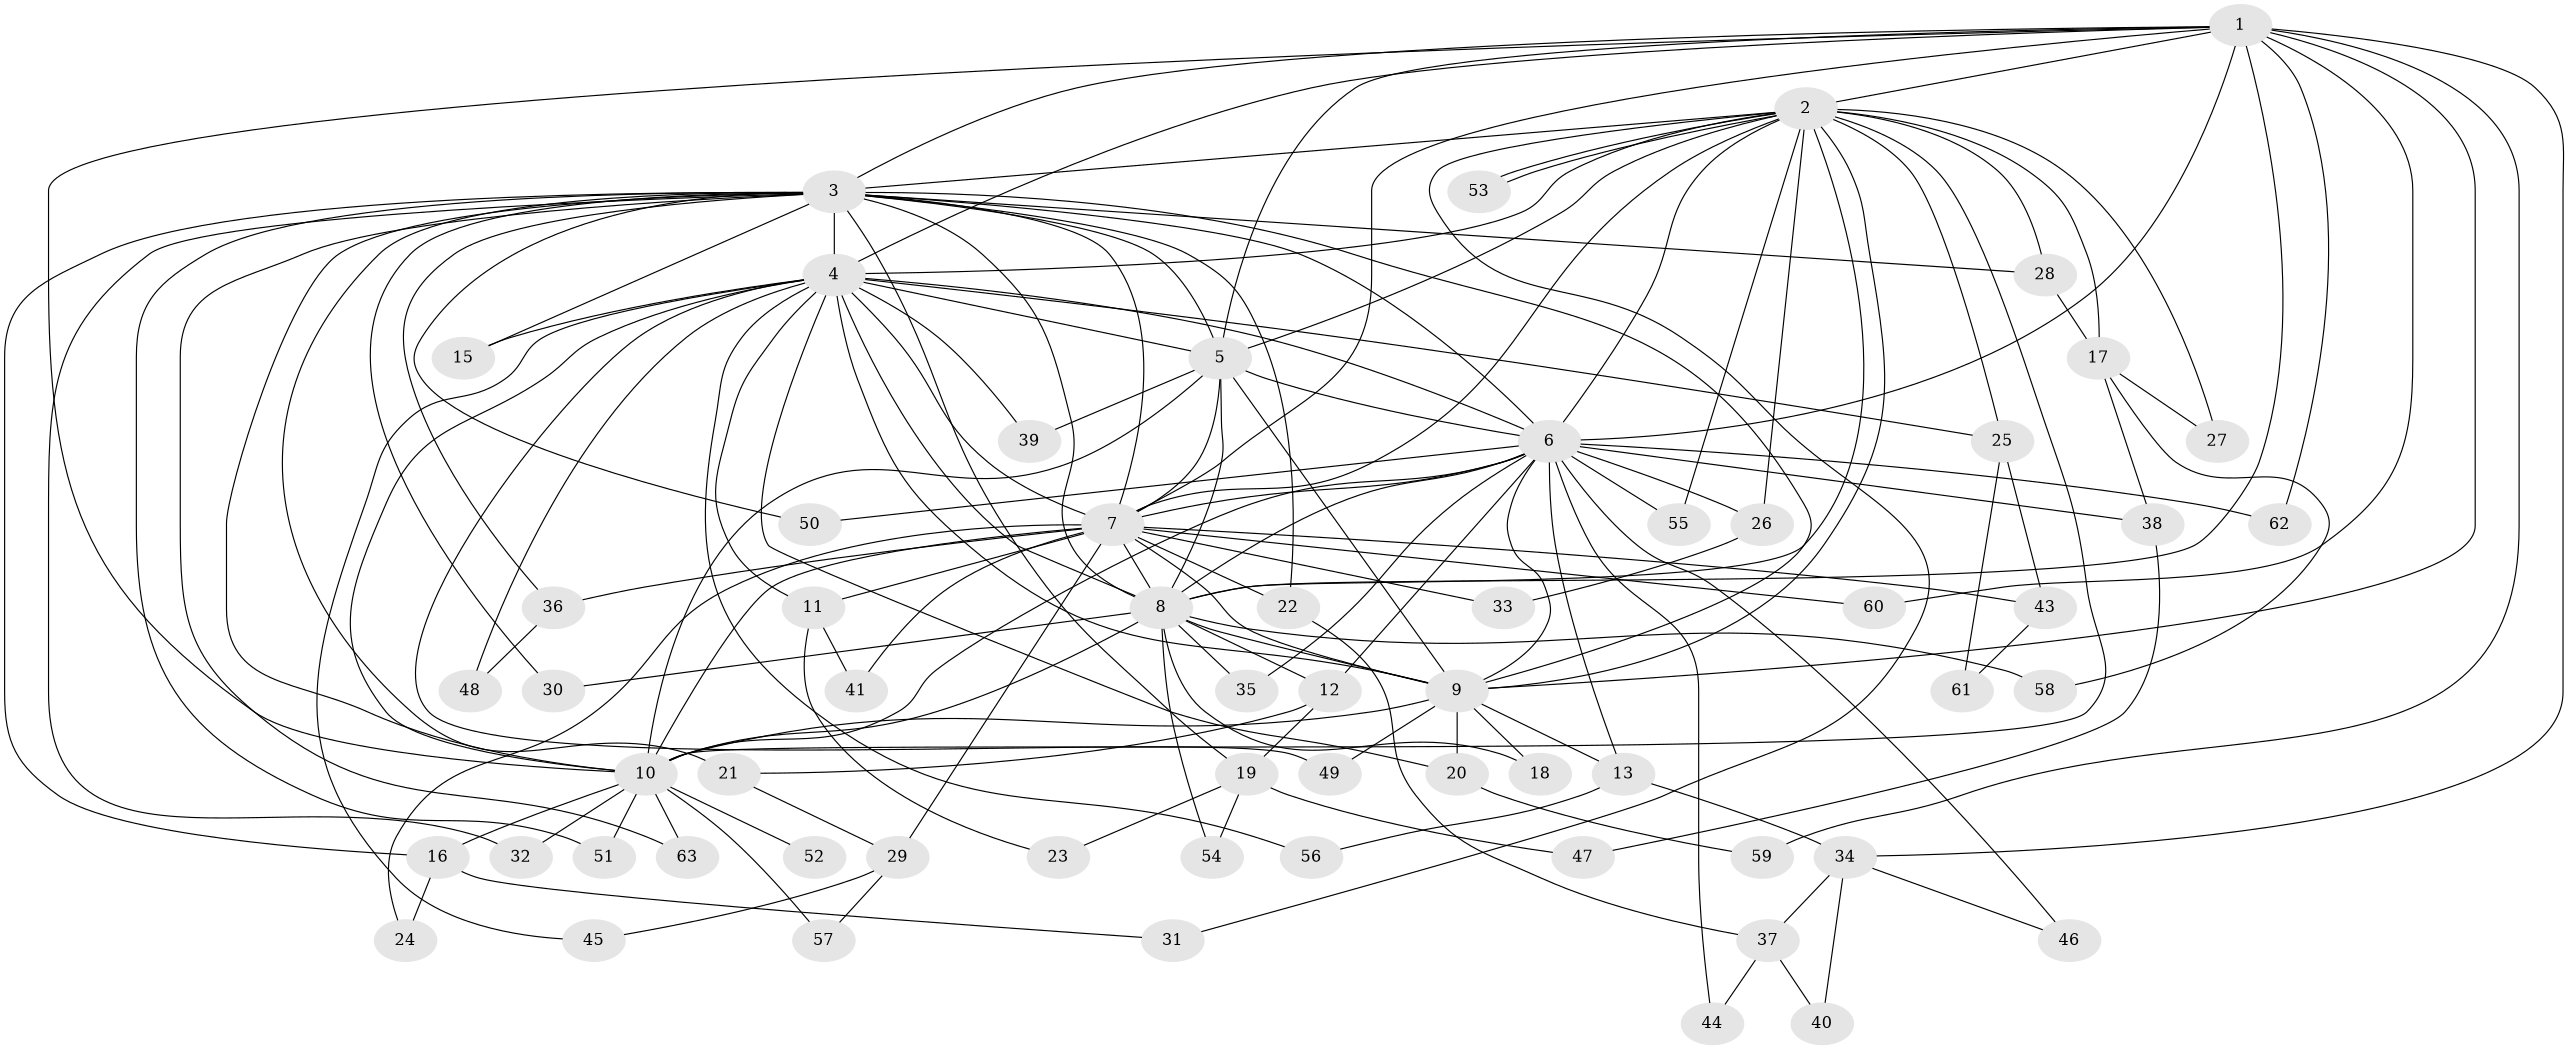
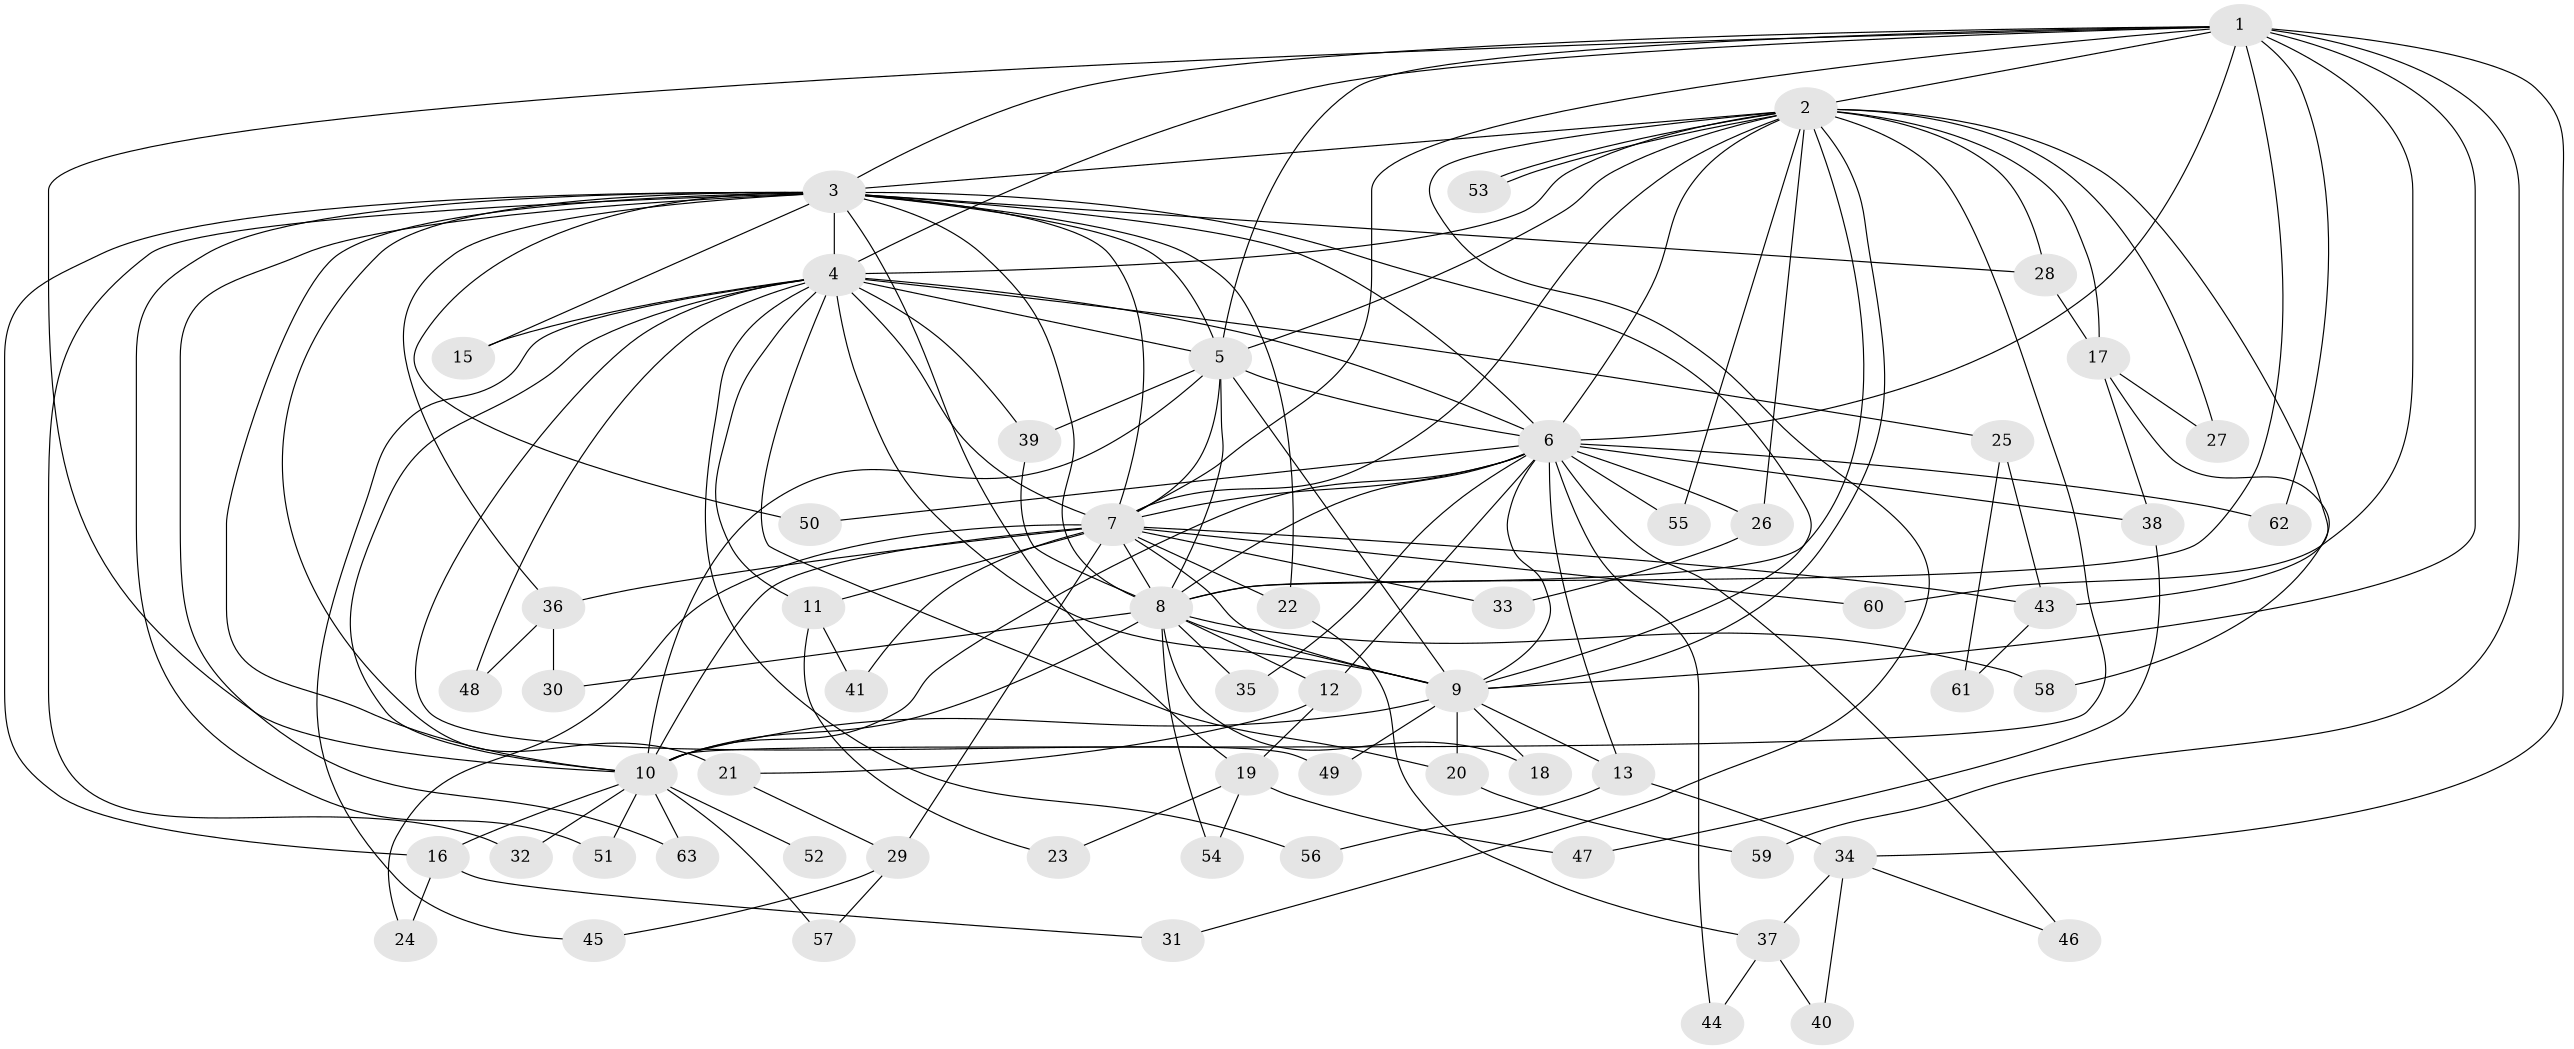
  graph {
    node [color=gray90 style=filled]
    1
    2
    3
    4
    5
    6
    7
    8
    9
    10
    34
    59
    60
    62
    17
    25
    26
    27
    28
    31
    53
    55
    15
    16
    19
    21
    22
    30
    32
    36
    50
    51
    63
    11
    20
    39
    45
    48
    49
    56
    12
    13
    35
    38
    44
    46
    24
    29
    33
    41
    43
    18
    54
    58
    52
    57
    37
    40
    61
    23
    47
    1 -- 2
    1 -- 3
    1 -- 4
    1 -- 5
    1 -- 6
    1 -- 7
    1 -- 8
    1 -- 9
    1 -- 10
    1 -- 34
    1 -- 59
    1 -- 60
    1 -- 62
    2 -- 3
    2 -- 4
    2 -- 5
    2 -- 6
    2 -- 7
    2 -- 8
    2 -- 9
    2 -- 10
    2 -- 17
-   2 -- 25
+   2 -- 43
    2 -- 26
    2 -- 27
    2 -- 28
    2 -- 31
    2 -- 53
    2 -- 53
    2 -- 55
    3 -- 4
    3 -- 5
    3 -- 6
    3 -- 7
    3 -- 8
    3 -- 9
    3 -- 10
    3 -- 28
    3 -- 15
    3 -- 16
    3 -- 19
    3 -- 21
    3 -- 22
-   3 -- 30
+   36 -- 30
    3 -- 32
    3 -- 36
    3 -- 50
    3 -- 51
    3 -- 63
    4 -- 5
    4 -- 6
    4 -- 7
-   4 -- 8
+   39 -- 8
    4 -- 9
    4 -- 10
    4 -- 25
    4 -- 15
    4 -- 11
    4 -- 20
    4 -- 39
    4 -- 45
    4 -- 48
    4 -- 49
    4 -- 56
    5 -- 6
    5 -- 7
    5 -- 8
    5 -- 9
    5 -- 10
    5 -- 39
    6 -- 7
    6 -- 8
    6 -- 9
    6 -- 10
    6 -- 62
    6 -- 26
    6 -- 55
    6 -- 50
    6 -- 12
    6 -- 13
    6 -- 35
    6 -- 38
    6 -- 44
    6 -- 46
    7 -- 8
    7 -- 9
    7 -- 10
    7 -- 60
    7 -- 22
    7 -- 36
    7 -- 11
    7 -- 24
    7 -- 29
    7 -- 33
    7 -- 41
    7 -- 43
    8 -- 9
    8 -- 10
    8 -- 30
    8 -- 12
    8 -- 35
    8 -- 18
    8 -- 54
    8 -- 58
    9 -- 10
    9 -- 20
    9 -- 49
    9 -- 13
    9 -- 18
    10 -- 16
    10 -- 32
    10 -- 51
    10 -- 63
    10 -- 52
    10 -- 57
    34 -- 46
    34 -- 37
    34 -- 40
    17 -- 27
    17 -- 38
    17 -- 58
    25 -- 43
    25 -- 61
    26 -- 33
    28 -- 17
    16 -- 31
    16 -- 24
    19 -- 54
    19 -- 23
    19 -- 47
    21 -- 29
    22 -- 37
    36 -- 48
    11 -- 41
    11 -- 23
    20 -- 59
    12 -- 19
    12 -- 21
    13 -- 34
    13 -- 56
    38 -- 47
    29 -- 45
    29 -- 57
    43 -- 61
    37 -- 44
    37 -- 40
  }
